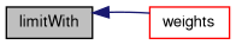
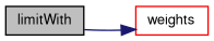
  digraph {
    rankdir=LR
    node [fontname=FreeSans fontsize=10 shape=record]
    n1 [color=black fillcolor=grey75 fontcolor=black height=0.2 label=limitWith style=filled width=0.4]
    n2 [color=red height=0.2 label=weights width=0.4]
-   n2 -> n1 [color=midnightblue fontname=FreeSans fontsize=10 labelfontname=FreeSans labelfontsize=10 style=solid]
+   n1 -> n2 [color=midnightblue fontname=FreeSans fontsize=10 labelfontname=FreeSans labelfontsize=10 style=solid]
  }
